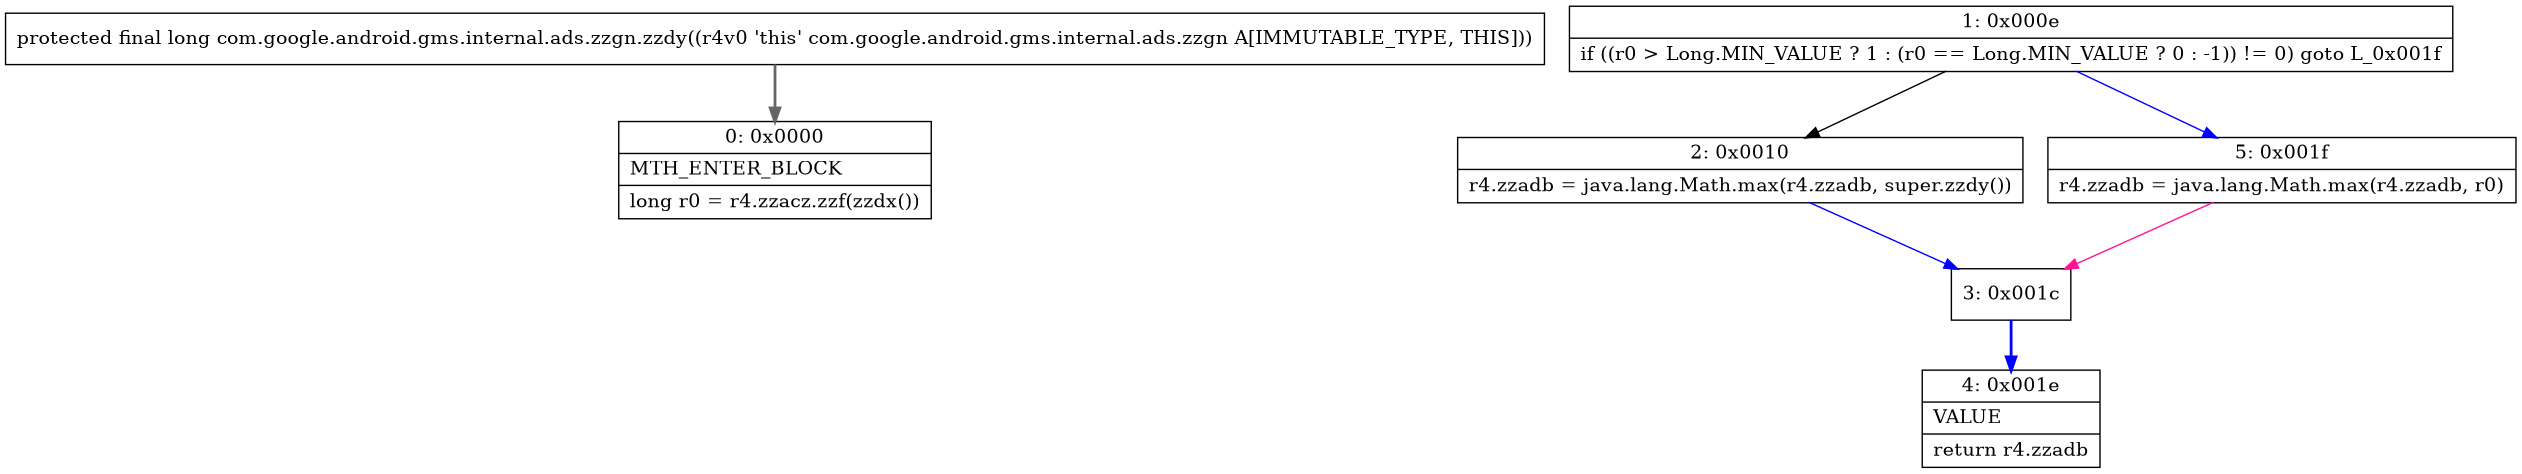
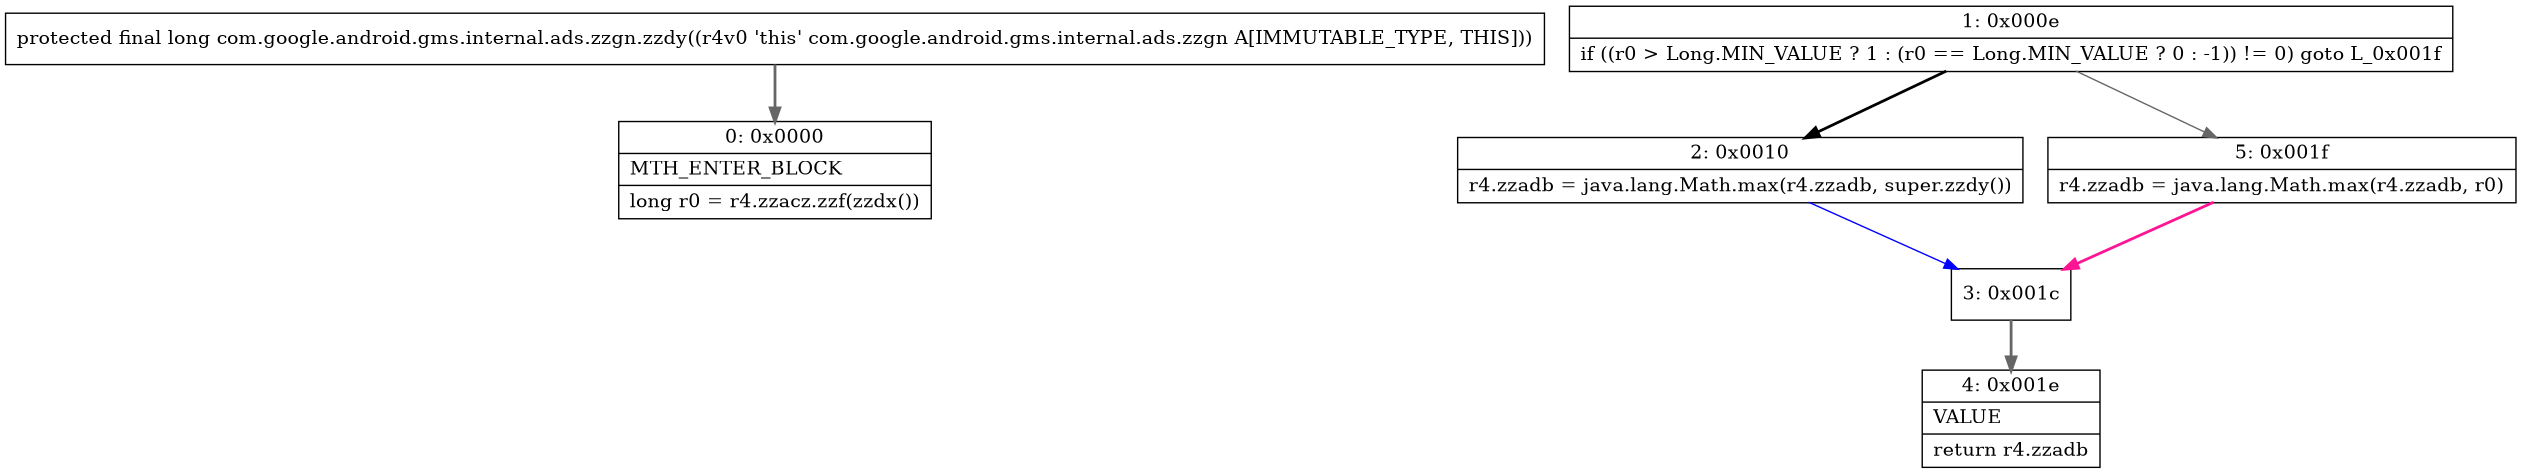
  digraph {
    node [shape=record]
    edge [color=gray40 style=bold]
    n1 [label="{0\:\ 0x0000|MTH_ENTER_BLOCK\l|long r0 = r4.zzacz.zzf(zzdx())\l}"]
    n2 [label="{1\:\ 0x000e|if ((r0 \> Long.MIN_VALUE ? 1 : (r0 == Long.MIN_VALUE ? 0 : \-1)) != 0) goto L_0x001f\l}"]
    n3 [label="{2\:\ 0x0010|r4.zzadb = java.lang.Math.max(r4.zzadb, super.zzdy())\l}"]
    n4 [label="{5\:\ 0x001f|r4.zzadb = java.lang.Math.max(r4.zzadb, r0)\l}"]
    n5 [label="{3\:\ 0x001c}"]
    n6 [label="{4\:\ 0x001e|VALUE\l|return r4.zzadb\l}"]
    n7 [label="{protected final long com.google.android.gms.internal.ads.zzgn.zzdy((r4v0 'this' com.google.android.gms.internal.ads.zzgn A[IMMUTABLE_TYPE, THIS])) }"]
-   n2 -> n3 [color=black style=solid]
-   n2 -> n4 [color=blue style=solid]
+   n2 -> n3 [color=black]
+   n2 -> n4 [style=solid]
    n3 -> n5 [color=blue style=solid]
-   n4 -> n5 [color=deeppink style=solid]
-   n5 -> n6 [color=blue]
+   n4 -> n5 [color=deeppink]
+   n5 -> n6
    n7 -> n1
  }
